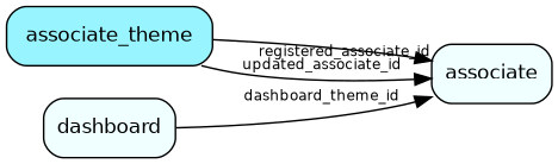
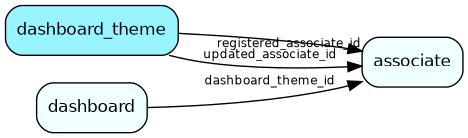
  digraph {
    rankdir=LR
    node [fillcolor=azure1 fontname=Helvetica fontsize=12 shape=box style="rounded, filled"]
    edge [fontname=Helvetica fontsize=9]
-   dashboard_theme [fillcolor=cadetblue1 label=associate_theme]
+   dashboard_theme [fillcolor=cadetblue1]
    associate
    dashboard
    dashboard_theme -> associate [headlabel=registered_associate_id]
    dashboard_theme -> associate [label=updated_associate_id]
    dashboard -> associate [label=dashboard_theme_id]
  }
